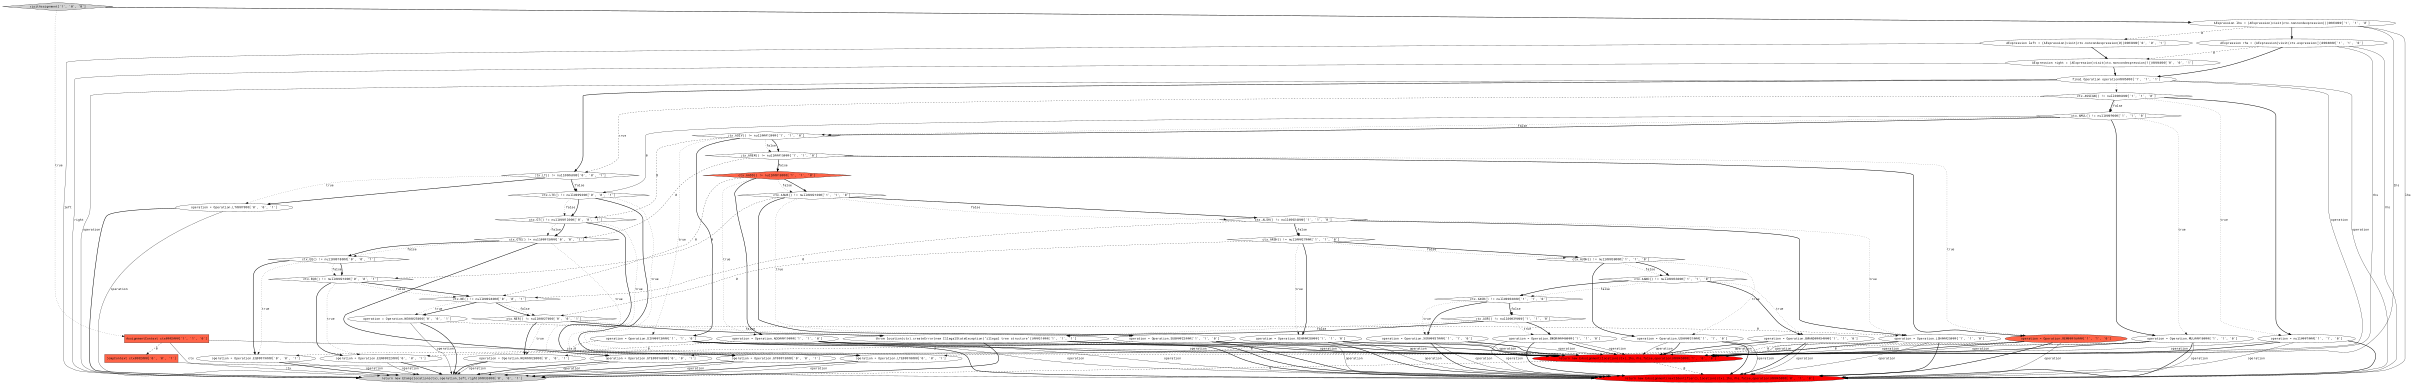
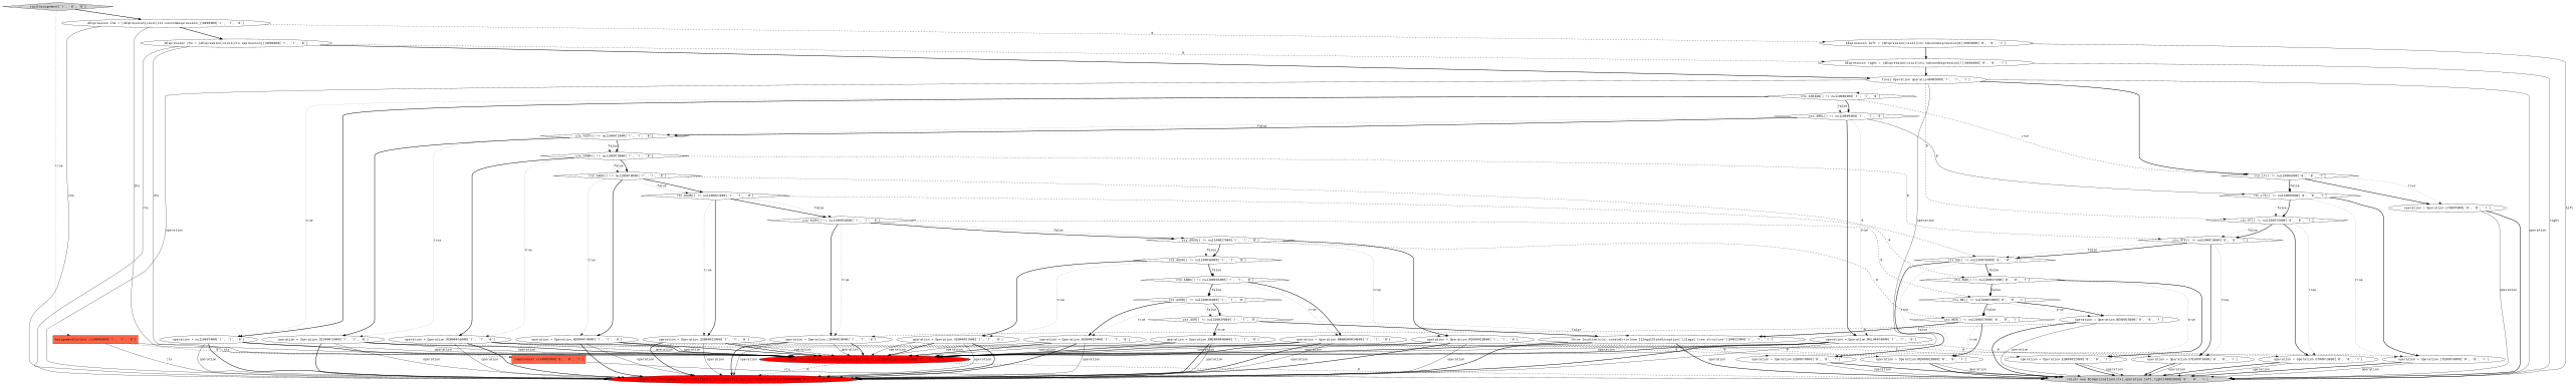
  digraph {
    fontname="Roboto Mono"
    node [fillcolor=white fontname="Roboto Mono" shape=ellipse style=filled]
    edge [fontname="Roboto Mono" style=bold]
    n1 [label="ctx.LT() != null@@@6@@@['0', '0', '1']" shape=diamond]
    n2 [label="ctx.LTE() != null@@@9@@@['0', '0', '1']" shape=diamond]
    n3 [label="operation = Operation.LT@@@7@@@['0', '0', '1']"]
    n4 [label="operation = Operation.LTE@@@10@@@['0', '0', '1']"]
    n5 [label="ctx.GT() != null@@@12@@@['0', '0', '1']" shape=diamond]
    n6 [fillcolor=lightgray label="return new EComp(location(ctx),operation,left,right)@@@33@@@['0', '0', '1']"]
    n7 [fillcolor=tomato label="CompContext ctx@@@2@@@['0', '0', '1']" shape=box]
    n8 [label="AExpression left = (AExpression)visit(ctx.noncondexpression(0))@@@3@@@['0', '0', '1']"]
    n9 [label="AExpression right = (AExpression)visit(ctx.noncondexpression(1))@@@4@@@['0', '0', '1']"]
    n10 [label="operation = Operation.NER@@@28@@@['0', '0', '1']"]
    n11 [label="ctx.EQ() != null@@@18@@@['0', '0', '1']" shape=diamond]
    n12 [label="ctx.EQR() != null@@@21@@@['0', '0', '1']" shape=diamond]
    n13 [label="operation = Operation.EQ@@@19@@@['0', '0', '1']"]
    n14 [label="ctx.NE() != null@@@24@@@['0', '0', '1']" shape=diamond]
    n15 [label="operation = Operation.EQR@@@22@@@['0', '0', '1']"]
    n16 [label="operation = Operation.NE@@@25@@@['0', '0', '1']"]
    n17 [label="ctx.NER() != null@@@27@@@['0', '0', '1']" shape=diamond]
    n18 [label="operation = Operation.LSH@@@25@@@['1', '1', '0']"]
    n19 [label="throw location(ctx).createError(new IllegalStateException(\"illegal tree structure\"))@@@31@@@['1', '1', '1']"]
    n20 [label="final Operation operation@@@5@@@['1', '1', '1']"]
    n21 [fillcolor=red label="return new EAssignment(location(ctx),lhs,rhs,false,operation)@@@45@@@['1', '0', '0']"]
    n22 [fillcolor=red label="return new EAssignment(nextIdentifier(),location(ctx),lhs,rhs,false,operation)@@@45@@@['0', '1', '0']"]
    n23 [label="ctx.ASSIGN() != null@@@6@@@['1', '1', '0']" shape=diamond]
    n24 [label="ctx.AAND() != null@@@33@@@['1', '1', '0']" shape=diamond]
    n25 [label="operation = Operation.BWAND@@@34@@@['1', '1', '0']"]
    n26 [label="ctx.AXOR() != null@@@36@@@['1', '1', '0']" shape=diamond]
    n27 [label="ctx.AOR() != null@@@39@@@['1', '1', '0']" shape=diamond]
    n28 [label="operation = Operation.XOR@@@37@@@['1', '1', '0']"]
    n29 [label="ctx.AREM() != null@@@15@@@['1', '1', '0']" shape=diamond]
-   n30 [fillcolor=tomato label="ctx.AADD() != null@@@18@@@['1', '1', '0']" shape=diamond]
-   n31 [fillcolor=tomato label="operation = Operation.REM@@@16@@@['1', '1', '0']"]
+   n30 [label="ctx.AADD() != null@@@18@@@['1', '1', '0']" shape=diamond]
+   n31 [label="operation = Operation.REM@@@16@@@['1', '1', '0']"]
    n32 [label="ctx.GTE() != null@@@15@@@['0', '0', '1']" shape=diamond]
    n33 [label="operation = Operation.ADD@@@19@@@['1', '1', '0']"]
    n34 [label="ctx.ASUB() != null@@@21@@@['1', '1', '0']" shape=diamond]
    n35 [label="operation = Operation.GTE@@@16@@@['0', '0', '1']"]
    n36 [label="ctx.AMUL() != null@@@9@@@['1', '1', '0']" shape=diamond]
    n37 [label="operation = Operation.MUL@@@10@@@['1', '1', '0']"]
    n38 [label="ctx.ADIV() != null@@@12@@@['1', '1', '0']" shape=diamond]
    n39 [label="operation = Operation.DIV@@@13@@@['1', '1', '0']"]
    n40 [label="operation = Operation.BWOR@@@40@@@['1', '1', '0']"]
    n41 [fillcolor=tomato label="AssignmentContext ctx@@@2@@@['1', '1', '0']" shape=box]
    n42 [label="operation = Operation.GT@@@13@@@['0', '0', '1']"]
    n43 [label="operation = null@@@7@@@['1', '1', '0']"]
    n44 [label="ctx.ARSH() != null@@@27@@@['1', '1', '0']" shape=diamond]
    n45 [label="operation = Operation.RSH@@@28@@@['1', '1', '0']"]
    n46 [label="ctx.AUSH() != null@@@30@@@['1', '1', '0']" shape=diamond]
    n47 [label="operation = Operation.USH@@@31@@@['1', '1', '0']"]
    n48 [label="AExpression lhs = (AExpression)visit(ctx.noncondexpression())@@@3@@@['1', '1', '0']"]
    n49 [label="AExpression rhs = (AExpression)visit(ctx.expression())@@@4@@@['1', '1', '0']"]
    n50 [label="operation = Operation.SUB@@@22@@@['1', '1', '0']"]
    n51 [label="ctx.ALSH() != null@@@24@@@['1', '1', '0']" shape=diamond]
    n52 [fillcolor=lightgray label="visitAssignment['1', '0', '0']" shape=diamond]
    n1 -> n2
    n1 -> n2 [label=false style=dotted]
    n1 -> n3 [label=true style=dotted]
    n1 -> n3
    n2 -> n4
    n2 -> n4 [label=true style=dotted]
    n2 -> n5 [label=false style=dotted]
    n2 -> n5
    n3 -> n6
    n3 -> n6 [label=operation style=solid]
    n4 -> n6 [label=operation style=solid]
    n4 -> n6
    n5 -> n32 [label=false style=dotted]
    n5 -> n32
    n5 -> n42
    n5 -> n42 [label=true style=dotted]
    n7 -> n6 [label=ctx style=solid]
    n8 -> n6 [label=left style=solid]
    n8 -> n9
    n9 -> n6 [label=right style=solid]
    n9 -> n20
    n10 -> n6 [label=operation style=solid]
    n10 -> n6
    n11 -> n12 [label=false style=dotted]
    n11 -> n12
    n11 -> n13
    n11 -> n13 [label=true style=dotted]
    n12 -> n14
    n12 -> n14 [label=false style=dotted]
    n12 -> n15
    n12 -> n15 [label=true style=dotted]
    n13 -> n6
    n13 -> n6 [label=operation style=solid]
    n14 -> n16
    n14 -> n16 [label=true style=dotted]
    n14 -> n17 [label=false style=dotted]
    n14 -> n17
    n15 -> n6 [label=operation style=solid]
    n15 -> n6
    n16 -> n6 [label=operation style=solid]
    n16 -> n6
    n16 -> n18 [label=0 style=dashed]
    n17 -> n10
    n17 -> n10 [label=true style=dotted]
    n17 -> n19
    n17 -> n19 [label=false style=dotted]
    n18 -> n21 [label=operation style=solid]
    n18 -> n21
    n18 -> n22
    n18 -> n22 [label=operation style=solid]
    n19 -> n6
    n19 -> n21
    n19 -> n22
    n20 -> n1
    n20 -> n6 [label=operation style=solid]
    n20 -> n21 [label=operation style=solid]
    n20 -> n22 [label=operation style=solid]
    n20 -> n23 [style=dotted]
    n21 -> n6 [label=0 style=dashed]
    n21 -> n22 [label=0 style=dashed]
    n23 -> n1 [label=true style=dashed]
    n23 -> n36
    n23 -> n36 [label=false style=dotted]
    n23 -> n43 [label=true style=dotted]
    n23 -> n43
    n24 -> n25 [label=true style=dotted]
    n24 -> n25
    n24 -> n26
    n24 -> n26 [label=false style=dotted]
    n25 -> n21
    n25 -> n21 [label=operation style=solid]
    n25 -> n22
    n25 -> n22 [label=operation style=solid]
    n26 -> n27
    n26 -> n27 [label=false style=dotted]
    n26 -> n28 [label=true style=dotted]
    n26 -> n28
    n27 -> n19 [label=false style=dotted]
    n27 -> n19
    n27 -> n40 [label=true style=dotted]
    n27 -> n40
    n28 -> n21 [label=operation style=solid]
    n28 -> n21
    n28 -> n22 [label=operation style=solid]
    n28 -> n22
    n29 -> n30
    n29 -> n30 [label=false style=dotted]
    n29 -> n31 [label=true style=dotted]
    n29 -> n31
    n29 -> n32 [label=0 style=dashed]
-   n30 -> n14 [label=0 style=dashed]
+   n30 -> n11 [label=0 style=dashed]
    n30 -> n33
    n30 -> n33 [label=true style=dotted]
    n30 -> n34
    n30 -> n34 [label=false style=dotted]
    n31 -> n21 [label=operation style=solid]
    n31 -> n21
    n31 -> n22 [label=operation style=solid]
    n31 -> n22
    n31 -> n35 [label=0 style=dashed]
    n32 -> n11 [label=false style=dotted]
    n32 -> n11
    n32 -> n35
    n32 -> n35 [label=true style=dotted]
    n33 -> n13 [label=0 style=dashed]
    n33 -> n21
    n33 -> n21 [label=operation style=solid]
    n33 -> n22
    n33 -> n22 [label=operation style=solid]
    n34 -> n12 [label=0 style=dashed]
    n34 -> n50 [label=true style=dotted]
    n34 -> n50
    n34 -> n51
    n34 -> n51 [label=false style=dotted]
    n35 -> n6 [label=operation style=solid]
    n35 -> n6
    n36 -> n2 [label=0 style=solid]
    n36 -> n37 [label=true style=dotted]
    n36 -> n37
    n36 -> n38 [label=false style=dotted]
    n36 -> n38
    n37 -> n4 [label=0 style=dashed]
    n37 -> n21 [label=operation style=solid]
    n37 -> n21
    n37 -> n22
    n37 -> n22 [label=operation style=solid]
-   n38 -> n5 [label=0 style=dashed]
+   n20 -> n5 [label=0 style=dashed]
    n38 -> n29 [label=false style=dotted]
    n38 -> n29
    n38 -> n39 [label=true style=dotted]
    n38 -> n39
    n39 -> n21
    n39 -> n21 [label=operation style=solid]
    n39 -> n22
    n39 -> n22 [label=operation style=solid]
    n39 -> n42 [label=0 style=dashed]
    n40 -> n21 [label=operation style=solid]
    n40 -> n21
    n40 -> n22 [label=operation style=solid]
    n40 -> n22
    n41 -> n7 [label=0 style=dashed]
    n41 -> n21 [label=ctx style=solid]
    n41 -> n22 [label=ctx style=solid]
    n42 -> n6 [label=operation style=solid]
    n42 -> n6
    n43 -> n21 [label=operation style=solid]
    n43 -> n21
    n43 -> n22
    n43 -> n22 [label=operation style=solid]
    n44 -> n17 [label=0 style=dashed]
    n44 -> n45 [label=true style=dotted]
    n44 -> n45
    n44 -> n46
    n44 -> n46 [label=false style=dotted]
    n45 -> n10 [label=0 style=dashed]
    n45 -> n21
    n45 -> n21 [label=operation style=solid]
    n45 -> n22 [label=operation style=solid]
    n45 -> n22
    n46 -> n24 [label=false style=dotted]
    n46 -> n24
    n46 -> n47 [label=true style=dotted]
    n46 -> n47
    n47 -> n21 [label=operation style=solid]
    n47 -> n21
    n47 -> n22 [label=operation style=solid]
    n47 -> n22
    n48 -> n8 [label=0 style=dashed]
    n48 -> n21 [label=lhs style=solid]
    n48 -> n22 [label=lhs style=solid]
    n48 -> n49
    n49 -> n9 [label=0 style=dashed]
    n49 -> n20
    n49 -> n21 [label=rhs style=solid]
    n49 -> n22 [label=rhs style=solid]
    n50 -> n15 [label=2 style=dashed]
    n50 -> n21
    n50 -> n21 [label=operation style=solid]
    n50 -> n22 [label=operation style=solid]
    n50 -> n22
    n51 -> n14 [label=0 style=dashed]
    n51 -> n18
    n51 -> n18 [label=true style=dotted]
    n51 -> n44 [label=false style=dotted]
    n51 -> n44
    n52 -> n41 [label=true style=dotted]
    n52 -> n48
  }
